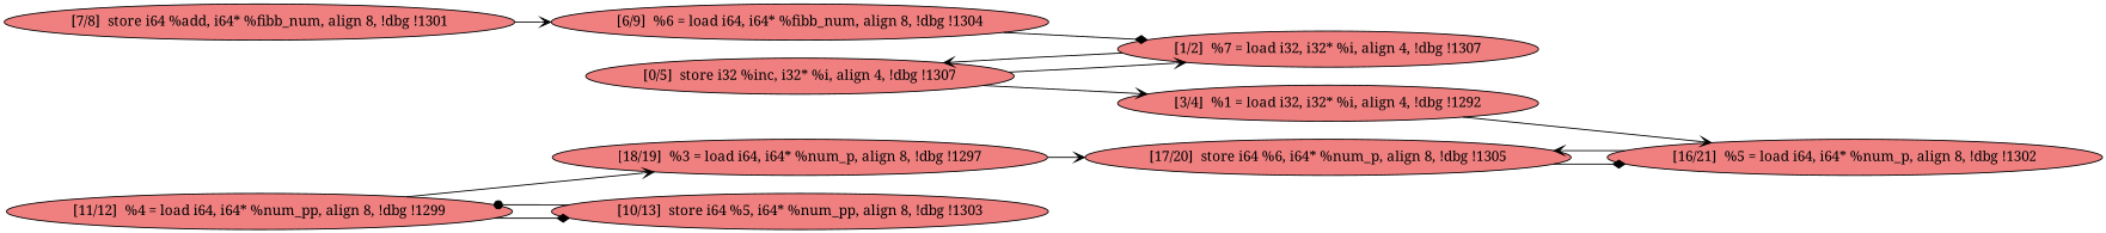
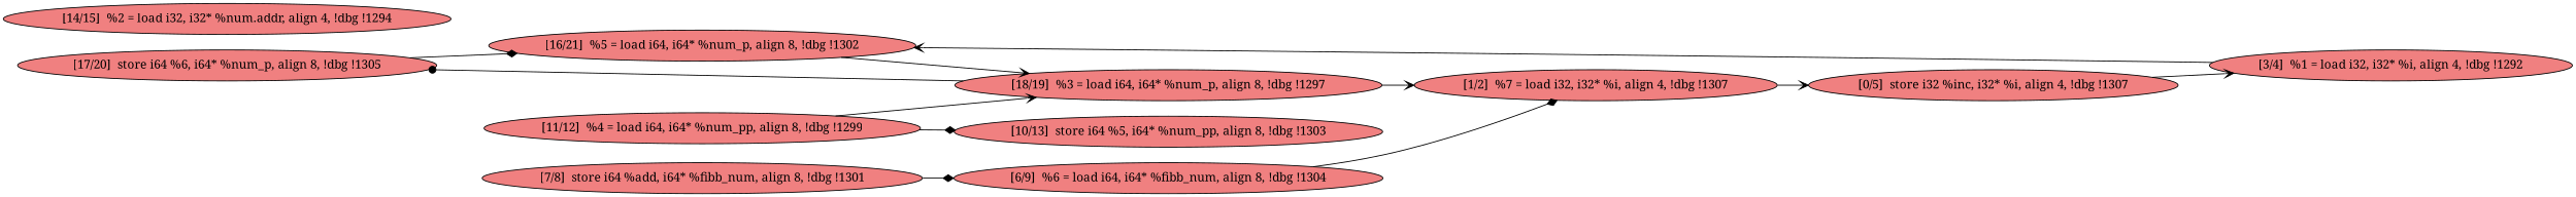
  digraph {
    fontname="Noto Serif"
    rankdir=LR
    node [fillcolor=lightcoral fontname="Noto Serif" shape=ellipse style=filled]
    edge [arrowhead=vee fontname="Noto Serif"]
    n1 [label="[17/20]  store i64 %6, i64* %num_p, align 8, !dbg !1305"]
    n2 [label="[16/21]  %5 = load i64, i64* %num_p, align 8, !dbg !1302"]
    n3 [label="[18/19]  %3 = load i64, i64* %num_p, align 8, !dbg !1297"]
    n4 [label="[7/8]  store i64 %add, i64* %fibb_num, align 8, !dbg !1301"]
    n5 [label="[6/9]  %6 = load i64, i64* %fibb_num, align 8, !dbg !1304"]
    n6 [label="[1/2]  %7 = load i32, i32* %i, align 4, !dbg !1307"]
    n7 [label="[11/12]  %4 = load i64, i64* %num_pp, align 8, !dbg !1299"]
    n8 [label="[10/13]  store i64 %5, i64* %num_pp, align 8, !dbg !1303"]
    n9 [label="[0/5]  store i32 %inc, i32* %i, align 4, !dbg !1307"]
    n10 [label="[3/4]  %1 = load i32, i32* %i, align 4, !dbg !1292"]
+   n11 [label="[14/15]  %2 = load i32, i32* %num.addr, align 4, !dbg !1294"]
    n1 -> n2 [arrowhead=diamond]
-   n2 -> n1
-   n3 -> n1
-   n4 -> n5
+   n2 -> n3
+   n3 -> n1 [arrowhead=dot]
+   n4 -> n5 [arrowhead=diamond]
    n5 -> n6 [arrowhead=diamond]
    n6 -> n9
    n7 -> n3
    n7 -> n8 [arrowhead=diamond]
-   n8 -> n7 [arrowhead=dot]
-   n9 -> n6
+   n3 -> n6
    n9 -> n10
    n10 -> n2
  }
